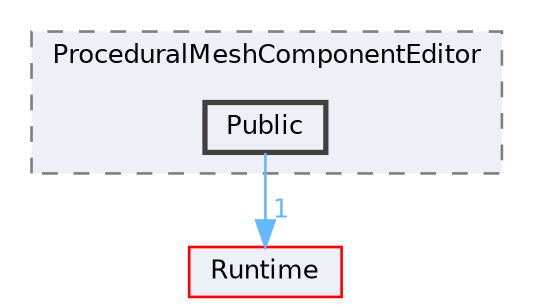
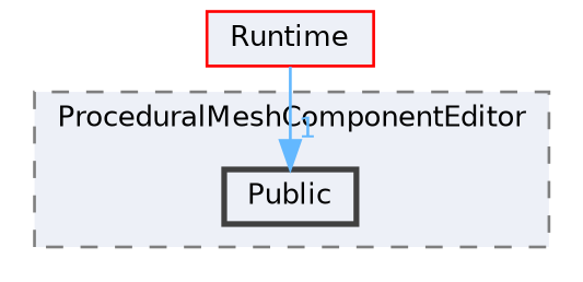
  digraph {
    compound=true
    node [fillcolor="#edf0f7" fontname=Helvetica fontsize=10 shape=box]
    n1 [color=grey25 height=0.2 label=Public style="filled,bold" width=0.4]
    n2 [color=red height=0.2 label=Runtime style=filled width=0.4]
    subgraph cluster_1 {
      bgcolor="#edf0f7"
      fontname=Helvetica
      fontsize=10
      label=ProceduralMeshComponentEditor
      pencolor=grey50
      style="filled,dashed"
      n1
    }
-   n1 -> n2 [color=steelblue1 fontcolor=steelblue1 fontname=Helvetica fontsize=10 headlabel=1 labeldistance=1.5 labelfontname=Helvetica labelfontsize=10]
+   n2 -> n1 [color=steelblue1 fontcolor=steelblue1 fontname=Helvetica fontsize=10 headlabel=1 labeldistance=1.5 labelfontname=Helvetica labelfontsize=10]
  }
